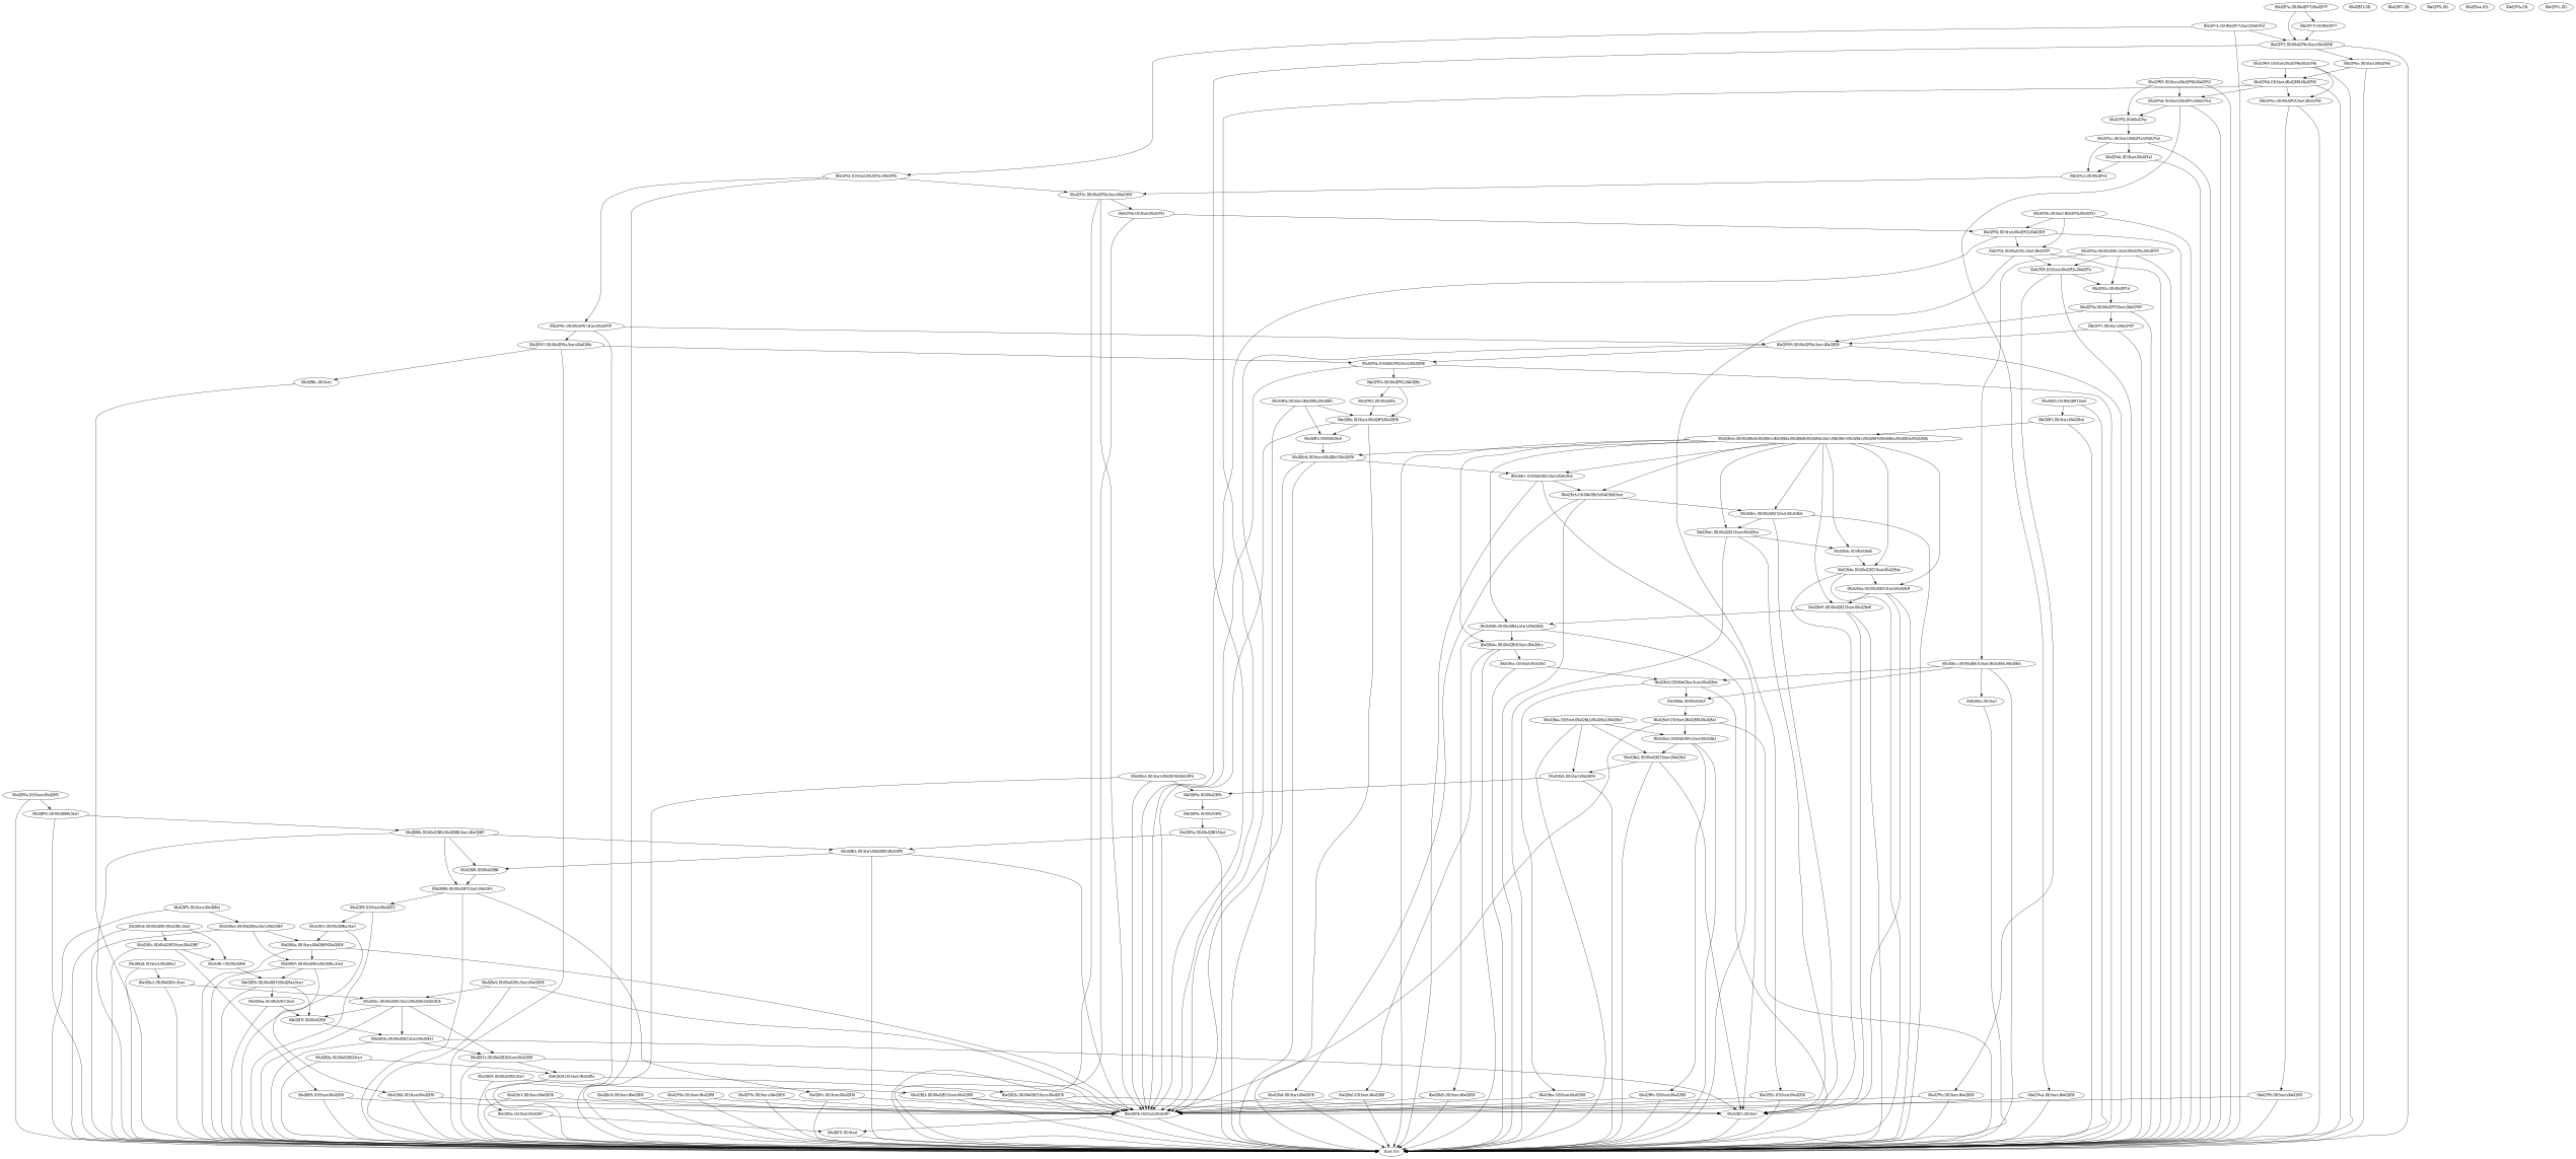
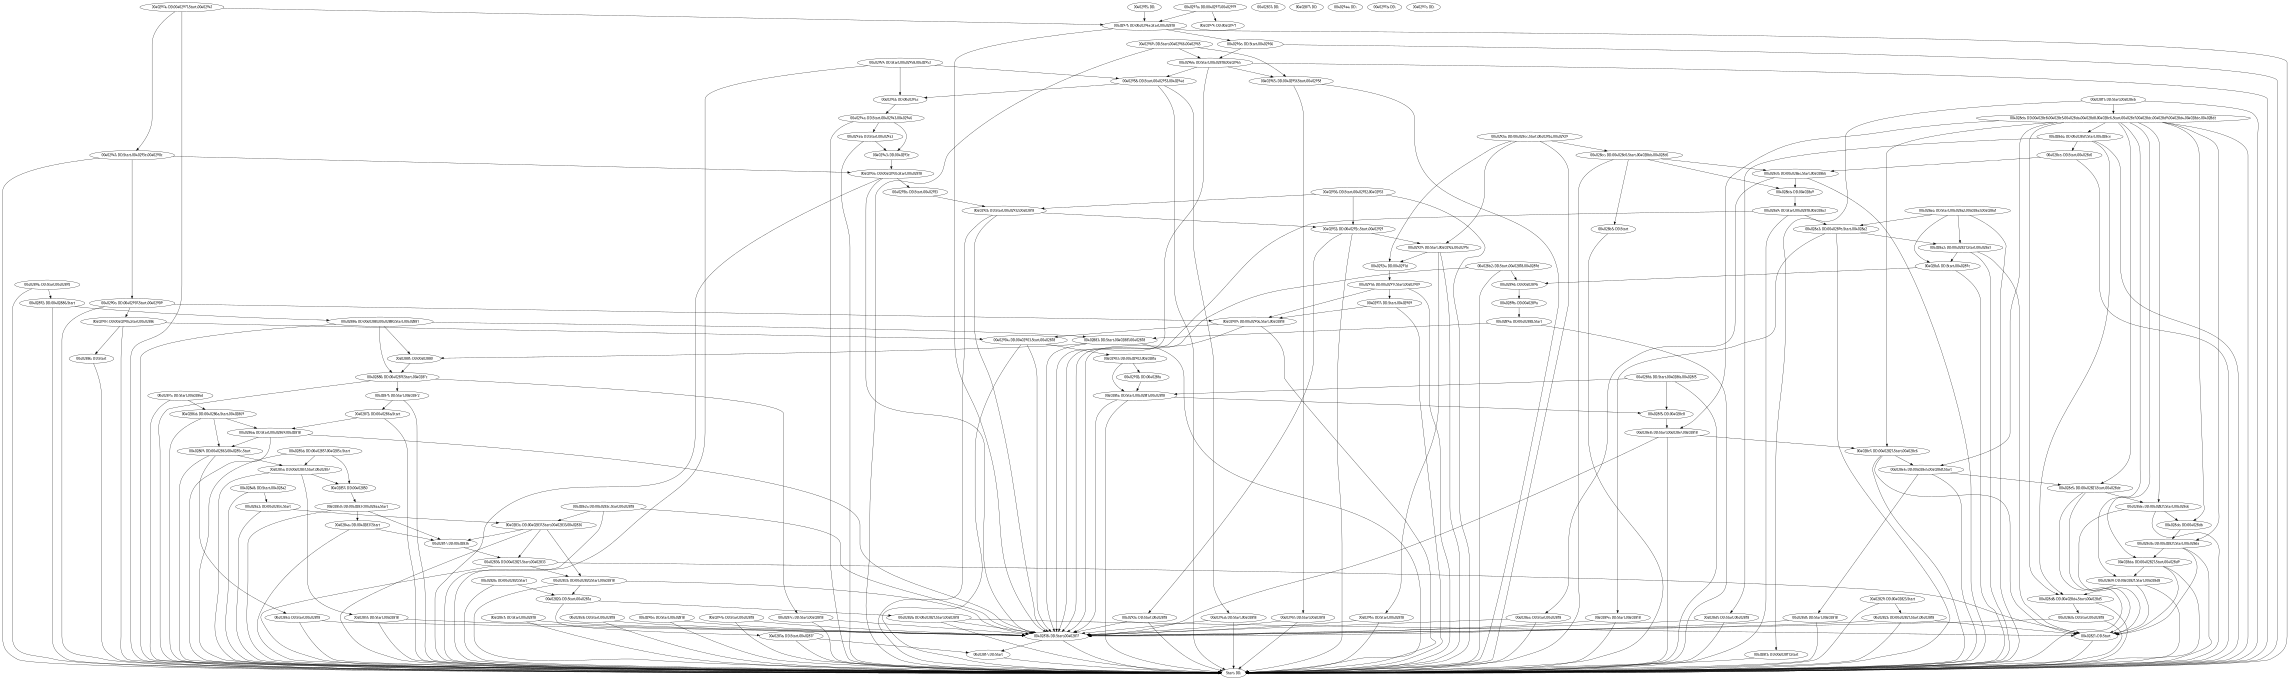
  digraph {
    fontname="Fira Sans"
    node [fontname="Fira Sans"]
    edge [fontname="Fira Sans"]
    n1 [label="Start; DD:"]
    n2 [label="00402817; DD:Start"]
    n3 [label="00402818; DD:Start,00402817"]
    n4 [label="0040281a; DD:Start,00402817"]
    n5 [label="00402820; DD:Start,0040281a"]
    n6 [label="00402826; DD:00402821,Start,00402818"]
    n7 [label="00402821; DD:Start"]
    n8 [label="00402823; DD:00402821,Start,00402818"]
    n9 [label="00402829; DD:00402823,Start"]
    n10 [label="0040282b; DD:00402820,Start"]
    n11 [label="00402831; DD:"]
    n12 [label="00402833; DD:00402820,Start,00402818"]
    n13 [label="00402836; DD:00402821,Start,00402833"]
    n14 [label="00402817; DD:00402836"]
    n15 [label="0040283c; DD:00402837,Start,00402833,00402836"]
    n16 [label="00402842; DD:0040283c,Start"]
    n17 [label="00402845; DD:0040283c,Start,00402818"]
    n18 [label="00402848; DD:Start,00402842"]
    n19 [label="0040284a; DD:00402837,Start"]
    n20 [label="00402850; DD:00402837,0040284a,Start"]
    n21 [label="00402851; DD:Start,00402818"]
    n22 [label="00402857; DD:00402850"]
    n23 [label="0040285c; DD:00402851,Start,00402857"]
    n24 [label="0040285d; DD:00402857,0040285c,Start"]
    n25 [label="00402863; DD:Start,00402818"]
    n26 [label="00402869; DD:00402863,0040285c,Start"]
    n27 [label="0040286a; DD:Start,00402869,00402818"]
    n28 [label="0040286d; DD:0040286a,Start,00402869"]
    n29 [label="00402872; DD:0040286a,Start"]
    n30 [label="00402875; DD:Start,0040286d"]
    n31 [label="00402877; DD:"]
    n32 [label="0040287c; DD:Start,00402818"]
    n33 [label="0040287f; DD:Start,00402872"]
    n34 [label="00402880; DD:0040287f,Start,0040287c"]
    n35 [label="00402881; DD:00402880"]
    n36 [label="00402883; DD:Start,00402881,00402818"]
    n37 [label="00402886; DD:00402883,00402880,Start,00402881"]
    n38 [label="0040288c; DD:Start"]
    n39 [label="00402892; DD:00402886,Start"]
    n40 [label="00402894; DD:Start,00402892"]
    n41 [label="0040289a; DD:00402883,Start"]
    n42 [label="0040289b; DD:0040289a"]
    n43 [label="0040289d; DD:0040289b"]
    n44 [label="0040289e; DD:Start,00402818"]
    n45 [label="004028a1; DD:Start,0040289d"]
    n46 [label="004028a2; DD:00402821,Start,004028a1"]
    n47 [label="004028a3; DD:0040289e,Start,004028a2"]
    n48 [label="004028a4; DD:Start,004028a2,004028a3,004028a1"]
    n49 [label="004028a9; DD:Start,00402818,004028a3"]
    n50 [label="004028ac; DD:Start,00402818"]
    n51 [label="004028b2; DD:Start,00402818,0040289d"]
    n52 [label="004028b5; DD:Start"]
    n53 [label="004028bb; DD:004028a9"]
    n54 [label="004028c0; DD:004028ac,Start,004028bb"]
    n55 [label="004028c1; DD:Start,00402818"]
    n56 [label="004028c8; DD:Start,00402818"]
    n57 [label="004028cc; DD:004028c0,Start,004028bb,004028b5"]
    n58 [label="004028ce; DD:Start,004028c0"]
    n59 [label="004028d1; DD:Start,00402818"]
    n60 [label="004028d4; DD:004028d1,Start,004028ce"]
    n61 [label="004028d5; DD:Start,00402818"]
    n62 [label="004028d8; DD:004028d4,Start,004028d5"]
    n63 [label="004028d9; DD:00402821,Start,004028d8"]
    n64 [label="004028da; DD:00402821,Start,004028d9"]
    n65 [label="004028db; DD:00402821,Start,004028da"]
    n66 [label="004028dc; DD:004028db"]
    n67 [label="004028de; DD:00402821,Start,004028dc"]
    n68 [label="004028df; DD:Start,00402818"]
    n69 [label="004028e5; DD:00402821,Start,004028de"]
    n70 [label="004028e6; DD:004028e5,004028df,Start"]
    n71 [label="004028e7; DD:00402821,Start,004028e6"]
    n72 [label="004028e8; DD:Start,004028e7,00402818"]
    n73 [label="004028eb; DD:004028e8,004028e5,004028da,004028d8,004028e6,Start,004028e7,004028dc,004028d9,004028d4,004028de,004028db"]
    n74 [label="004028f1; DD:Start,004028eb"]
    n75 [label="004028f3; DD:004028f1,Start"]
    n76 [label="004028f5; DD:004028e8"]
    n77 [label="004028fa; DD:Start,004028f5,00402818"]
    n78 [label="004028fd; DD:Start,004028fa,004028f5"]
    n79 [label="00402902; DD:004028fa"]
    n80 [label="00402903; DD:00402902,004028fa"]
    n81 [label="00402904; DD:00402903,Start,00402818"]
    n82 [label="00402907; DD:00402904,Start,0040288c"]
    n83 [label="00402909; DD:00402904,Start,00402818"]
    n84 [label="0040290c; DD:00402907,Start,00402909"]
    n85 [label="0040290e; DD:Start,00402818"]
    n86 [label="00402915; DD:"]
    n87 [label="00402917; DD:Start,00402909"]
    n88 [label="0040291d; DD:00402917,Start,00402909"]
    n89 [label="0040291e; DD:Start,00402818"]
    n90 [label="00402924; DD:0040291d"]
    n91 [label="00402929; DD:Start,00402924,0040291e"]
    n92 [label="0040292a; DD:004028cc,Start,00402924,00402929"]
    n93 [label="0040292c; DD:Start,00402818"]
    n94 [label="00402932; DD:0040292c,Start,00402929"]
    n95 [label="00402933; DD:Start,00402932,00402818"]
    n96 [label="00402936; DD:Start,00402932,00402933"]
    n97 [label="0040293b; DD:Start,00402933"]
    n98 [label="0040293e; DD:0040293b,Start,00402818"]
    n99 [label="00402941; DD:Start,0040293e,0040290c"]
    n100 [label="00402943; DD:0040293e"]
    n101 [label="00402944; DD:"]
    n102 [label="00402946; DD:Start,00402943"]
    n103 [label="0040294c; DD:Start,00402943,00402946"]
    n104 [label="0040294d; DD:Start,00402818"]
    n105 [label="00402953; DD:0040294c"]
    n106 [label="00402958; DD:Start,00402953,0040294d"]
    n107 [label="00402959; DD:Start,00402958,00402953"]
    n108 [label="0040295f; DD:Start,00402818"]
    n109 [label="00402965; DD:0040295f,Start,00402958"]
    n110 [label="00402966; DD:Start,00402818,00402965"]
    n111 [label="00402969; DD:Start,00402966,00402965"]
    n112 [label="0040296e; DD:Start,00402966"]
    n113 [label="00402971; DD:0040296e,Start,00402818"]
    n114 [label="00402974; DD:00402971,Start,00402941"]
    n115 [label="00402976; DD:Start,00402818"]
    n116 [label="00402979; DD:00402971"]
    n117 [label="0040297a; DD:00402971,00402979"]
    n118 [label="0040297b; DD:"]
    n119 [label="0040297c; DD:"]
    n2 -> n1
    n3 -> n1
    n3 -> n2
    n4 -> n1
    n4 -> n2
    n5 -> n4
    n5 -> n6
    n6 -> n1
    n6 -> n3
    n6 -> n7
    n7 -> n1
    n8 -> n1
    n8 -> n3
    n8 -> n7
    n9 -> n1
    n9 -> n8
    n10 -> n1
    n10 -> n5
    n12 -> n1
    n12 -> n3
    n12 -> n5
    n13 -> n1
    n13 -> n7
    n13 -> n12
    n14 -> n13
    n15 -> n1
    n15 -> n12
    n15 -> n13
    n15 -> n14
    n16 -> n1
    n16 -> n15
    n17 -> n1
    n17 -> n3
    n17 -> n15
    n18 -> n1
    n18 -> n16
    n19 -> n1
    n19 -> n14
    n20 -> n1
    n20 -> n14
    n20 -> n19
    n21 -> n1
    n21 -> n3
    n22 -> n20
    n23 -> n1
    n23 -> n21
    n23 -> n22
    n24 -> n1
    n24 -> n22
    n24 -> n23
    n25 -> n1
    n25 -> n3
    n26 -> n1
-   n26 -> n20
+   n26 -> n23
    n26 -> n25
    n27 -> n1
    n27 -> n3
    n27 -> n26
    n28 -> n1
    n28 -> n26
    n28 -> n27
    n29 -> n1
    n29 -> n27
    n30 -> n1
    n30 -> n28
    n32 -> n1
    n32 -> n3
    n33 -> n1
    n33 -> n29
    n34 -> n1
    n34 -> n32
    n34 -> n33
    n35 -> n34
    n36 -> n1
    n36 -> n3
    n36 -> n35
    n37 -> n1
    n37 -> n34
    n37 -> n35
    n37 -> n36
    n38 -> n1
    n39 -> n1
    n39 -> n37
    n40 -> n1
    n40 -> n39
    n41 -> n1
    n41 -> n36
    n42 -> n41
    n43 -> n42
    n44 -> n1
    n44 -> n3
    n45 -> n1
    n45 -> n43
    n46 -> n1
    n46 -> n7
    n46 -> n45
    n47 -> n1
    n47 -> n44
    n47 -> n46
    n48 -> n1
    n48 -> n45
    n48 -> n46
    n48 -> n47
    n49 -> n1
    n49 -> n3
    n49 -> n47
    n50 -> n1
    n50 -> n3
    n51 -> n1
    n51 -> n3
    n51 -> n43
    n52 -> n1
    n53 -> n49
    n54 -> n1
    n54 -> n50
    n54 -> n53
    n55 -> n1
    n55 -> n3
    n56 -> n1
    n56 -> n3
    n57 -> n1
    n57 -> n52
    n57 -> n53
    n57 -> n54
    n58 -> n1
    n58 -> n54
    n59 -> n1
    n59 -> n3
    n60 -> n1
    n60 -> n58
    n60 -> n59
    n61 -> n1
    n61 -> n3
    n62 -> n1
-   n62 -> n60
+   n60 -> n62
    n62 -> n61
    n63 -> n1
    n63 -> n7
    n63 -> n62
    n64 -> n1
    n64 -> n7
    n64 -> n63
    n65 -> n1
    n65 -> n7
    n65 -> n64
    n66 -> n65
    n67 -> n1
    n67 -> n7
    n67 -> n66
    n68 -> n1
    n68 -> n3
    n69 -> n1
    n69 -> n7
    n69 -> n67
    n70 -> n1
    n70 -> n68
    n70 -> n69
    n71 -> n1
    n71 -> n7
    n71 -> n70
    n72 -> n1
    n72 -> n3
    n72 -> n71
    n73 -> n1
    n73 -> n60
    n73 -> n62
    n73 -> n63
    n73 -> n64
    n73 -> n65
    n73 -> n66
    n73 -> n67
    n73 -> n69
    n73 -> n70
    n73 -> n71
    n73 -> n72
    n74 -> n1
    n74 -> n73
    n75 -> n1
-   n75 -> n74
+   n74 -> n75
    n76 -> n72
    n77 -> n1
    n77 -> n3
    n77 -> n76
    n78 -> n1
    n78 -> n76
    n78 -> n77
    n79 -> n77
    n80 -> n77
    n80 -> n79
    n81 -> n1
    n81 -> n3
    n81 -> n80
    n82 -> n1
    n82 -> n38
    n82 -> n81
    n83 -> n1
    n83 -> n3
    n83 -> n81
    n84 -> n1
    n84 -> n82
    n84 -> n83
    n85 -> n1
    n85 -> n3
    n87 -> n1
    n87 -> n83
    n88 -> n1
    n88 -> n83
    n88 -> n87
    n89 -> n1
    n89 -> n3
    n90 -> n88
    n91 -> n1
    n91 -> n89
    n91 -> n90
    n92 -> n1
    n92 -> n57
    n92 -> n90
    n92 -> n91
    n93 -> n1
    n93 -> n3
    n94 -> n1
    n94 -> n91
    n94 -> n93
    n95 -> n1
    n95 -> n3
    n95 -> n94
    n96 -> n1
    n96 -> n94
    n96 -> n95
-   n97 -> n1
    n97 -> n95
    n98 -> n1
    n98 -> n3
    n98 -> n97
    n99 -> n1
    n99 -> n84
    n99 -> n98
    n100 -> n98
    n102 -> n1
    n102 -> n100
    n103 -> n1
    n103 -> n100
    n103 -> n102
    n104 -> n1
    n104 -> n3
    n105 -> n103
    n106 -> n1
    n106 -> n104
    n106 -> n105
    n107 -> n1
    n107 -> n105
    n107 -> n106
    n108 -> n1
    n108 -> n3
    n109 -> n1
    n109 -> n108
    n110 -> n1
    n110 -> n3
    n110 -> n106
    n110 -> n109
    n111 -> n1
    n111 -> n109
    n111 -> n110
    n112 -> n1
    n112 -> n110
    n113 -> n1
    n113 -> n3
    n113 -> n112
    n114 -> n1
    n114 -> n99
    n114 -> n113
    n115 -> n1
    n115 -> n3
-   n116 -> n113
+   n86 -> n113
    n117 -> n113
    n117 -> n116
  }
